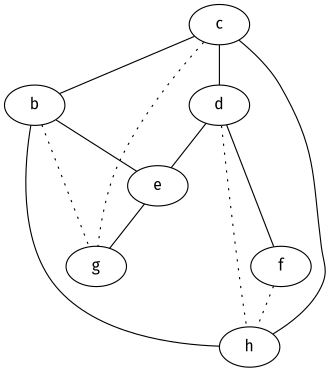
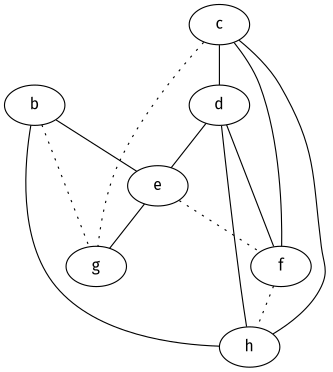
  graph {
    fontname="Fira Sans"
    node [fontname="Fira Sans"]
    edge [fontname="Fira Sans"]
    f
    h
    b
    g
    e
    c
    d
    f -- h [style=dotted]
    b -- h [style=solid]
    b -- g [style=dotted]
    b -- e
+   e -- f [style=dotted]
    e -- g
-   c -- b
+   c -- f
    c -- h [style=solid]
    c -- g [style=dotted]
    c -- d
    d -- f [style=solid]
-   d -- h [style=dotted]
+   d -- h
    d -- e
  }
